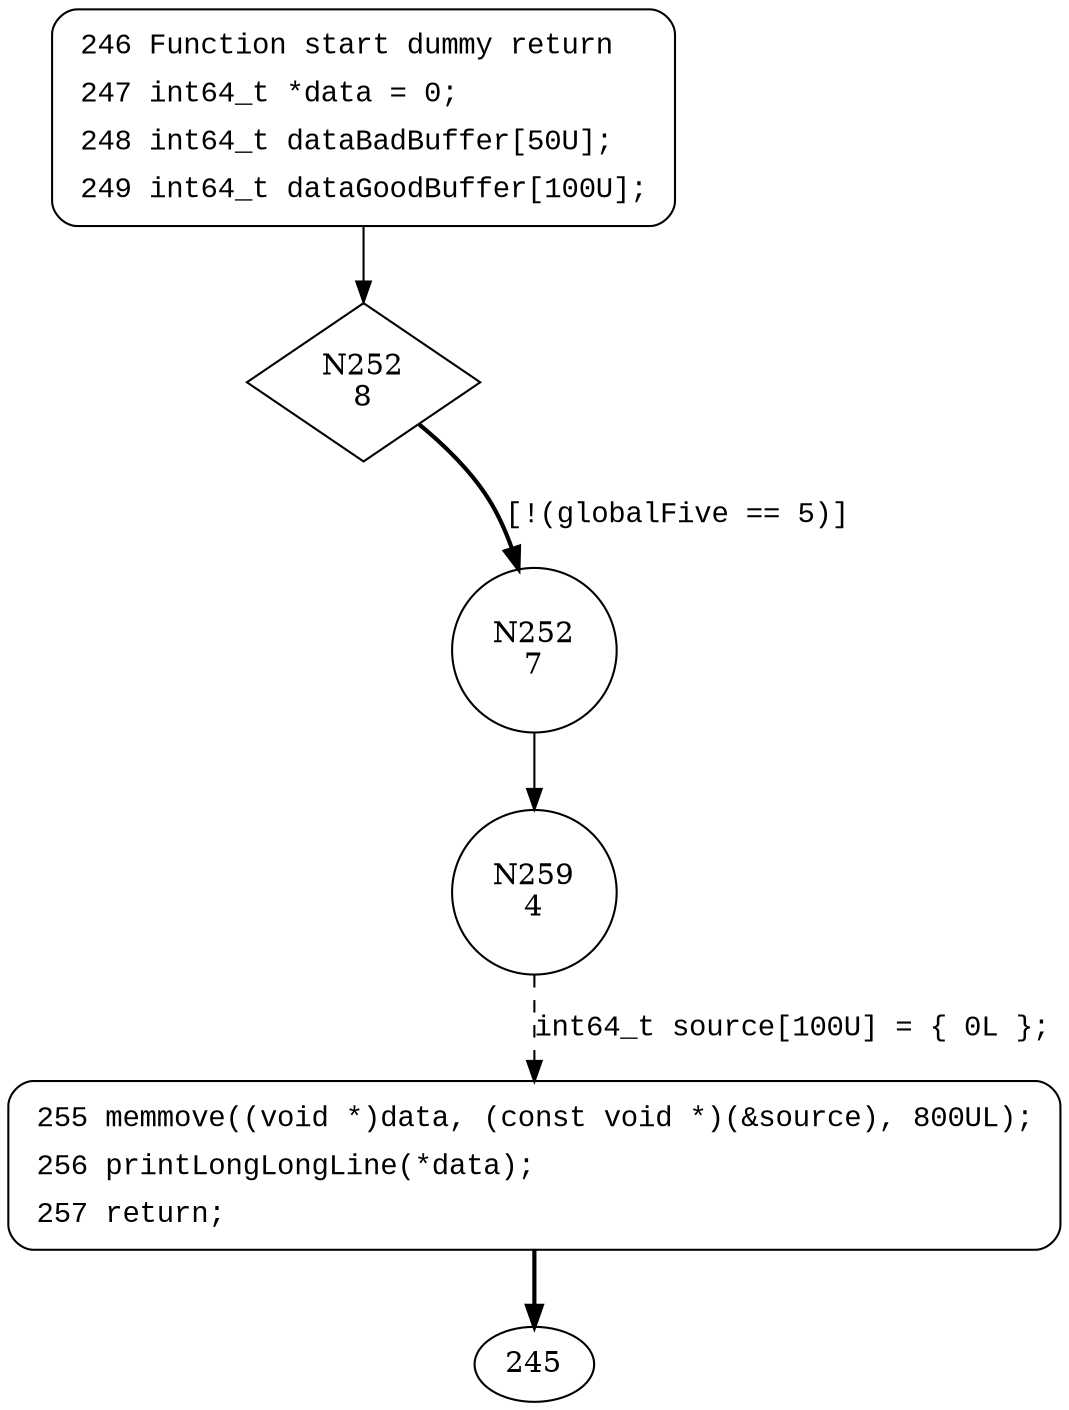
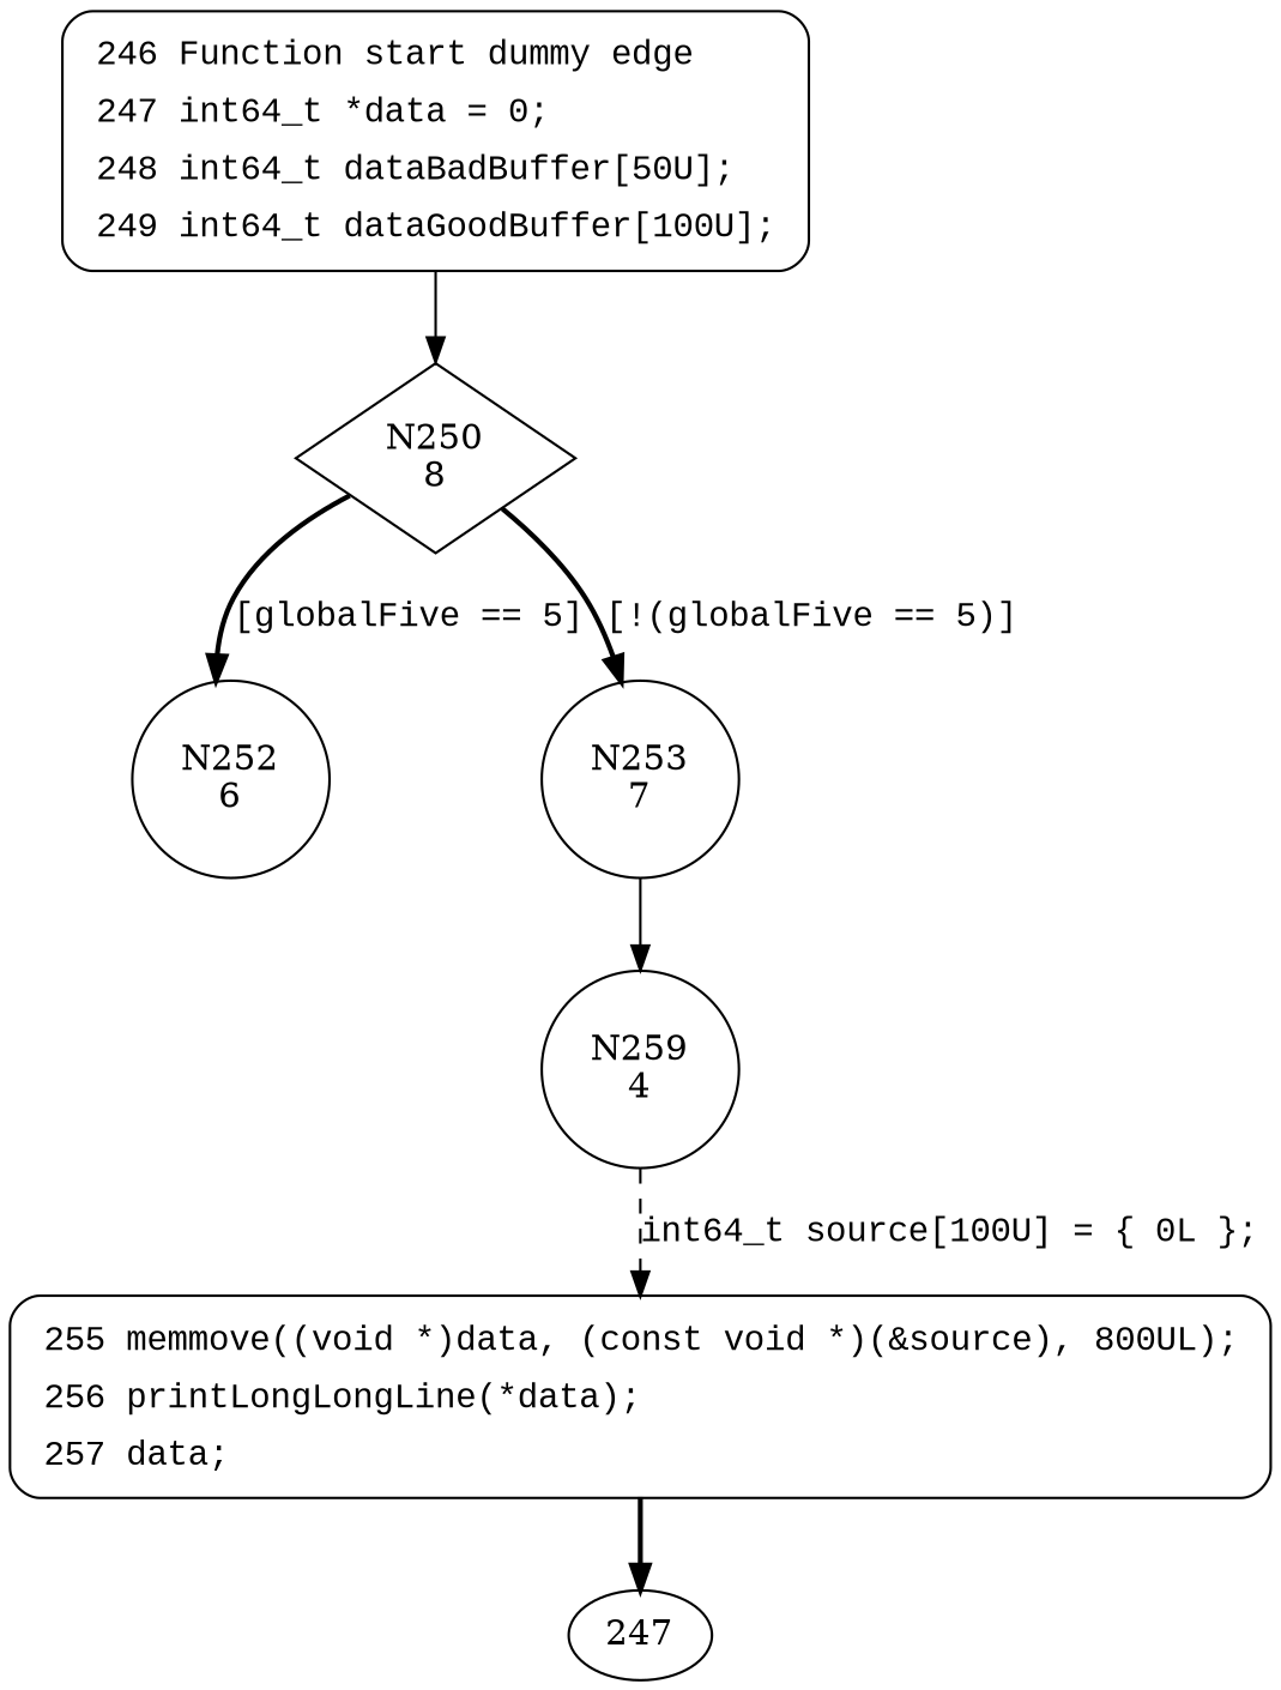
  digraph {
    node [shape=circle]
    edge [fontname="Courier New" style=bold]
-   n1 [label="N252\n8" shape=diamond]
-   n3 [label="N252\n7"]
+   n1 [label="N250\n8" shape=diamond]
+   n2 [label="N252\n6"]
+   n3 [label="N253\n7"]
    n4 [label="N259\n4"]
-   n5 [fillcolor=white fontname="Courier New" label=<<table border="0" cellborder="0" cellpadding="3" bgcolor="white"><tr><td align="right">255</td><td align="left">memmove((void *)data, (const void *)(&amp;source), 800UL);</td></tr><tr><td align="right">256</td><td align="left">printLongLongLine(*data);</td></tr><tr><td align="right">257</td><td align="left">return;</td></tr></table>> penwidth=1 shape=Mrecord style="filled,bold"]
-   245 [shape=""]
-   n7 [fillcolor=white fontname="Courier New" label=<<table border="0" cellborder="0" cellpadding="3" bgcolor="white"><tr><td align="right">246</td><td align="left">Function start dummy return</td></tr><tr><td align="right">247</td><td align="left">int64_t *data = 0;</td></tr><tr><td align="right">248</td><td align="left">int64_t dataBadBuffer[50U];</td></tr><tr><td align="right">249</td><td align="left">int64_t dataGoodBuffer[100U];</td></tr></table>> penwidth=1 shape=Mrecord style="filled,bold"]
+   n5 [fillcolor=white fontname="Courier New" label=<<table border="0" cellborder="0" cellpadding="3" bgcolor="white"><tr><td align="right">255</td><td align="left">memmove((void *)data, (const void *)(&amp;source), 800UL);</td></tr><tr><td align="right">256</td><td align="left">printLongLongLine(*data);</td></tr><tr><td align="right">257</td><td align="left">data;</td></tr></table>> penwidth=1 shape=Mrecord style="filled,bold"]
+   245 [label=247 shape=""]
+   n7 [fillcolor=white fontname="Courier New" label=<<table border="0" cellborder="0" cellpadding="3" bgcolor="white"><tr><td align="right">246</td><td align="left">Function start dummy edge</td></tr><tr><td align="right">247</td><td align="left">int64_t *data = 0;</td></tr><tr><td align="right">248</td><td align="left">int64_t dataBadBuffer[50U];</td></tr><tr><td align="right">249</td><td align="left">int64_t dataGoodBuffer[100U];</td></tr></table>> penwidth=1 shape=Mrecord style="filled,bold"]
+   n1 -> n2 [label="[globalFive == 5]"]
    n1 -> n3 [label="[!(globalFive == 5)]"]
    n3 -> n4 [style=solid]
    n4 -> n5 [label="int64_t source[100U] = { 0L };" style=dashed]
    n5 -> 245 [fontname=""]
    n7 -> n1 [style=solid fontname=""]
  }
